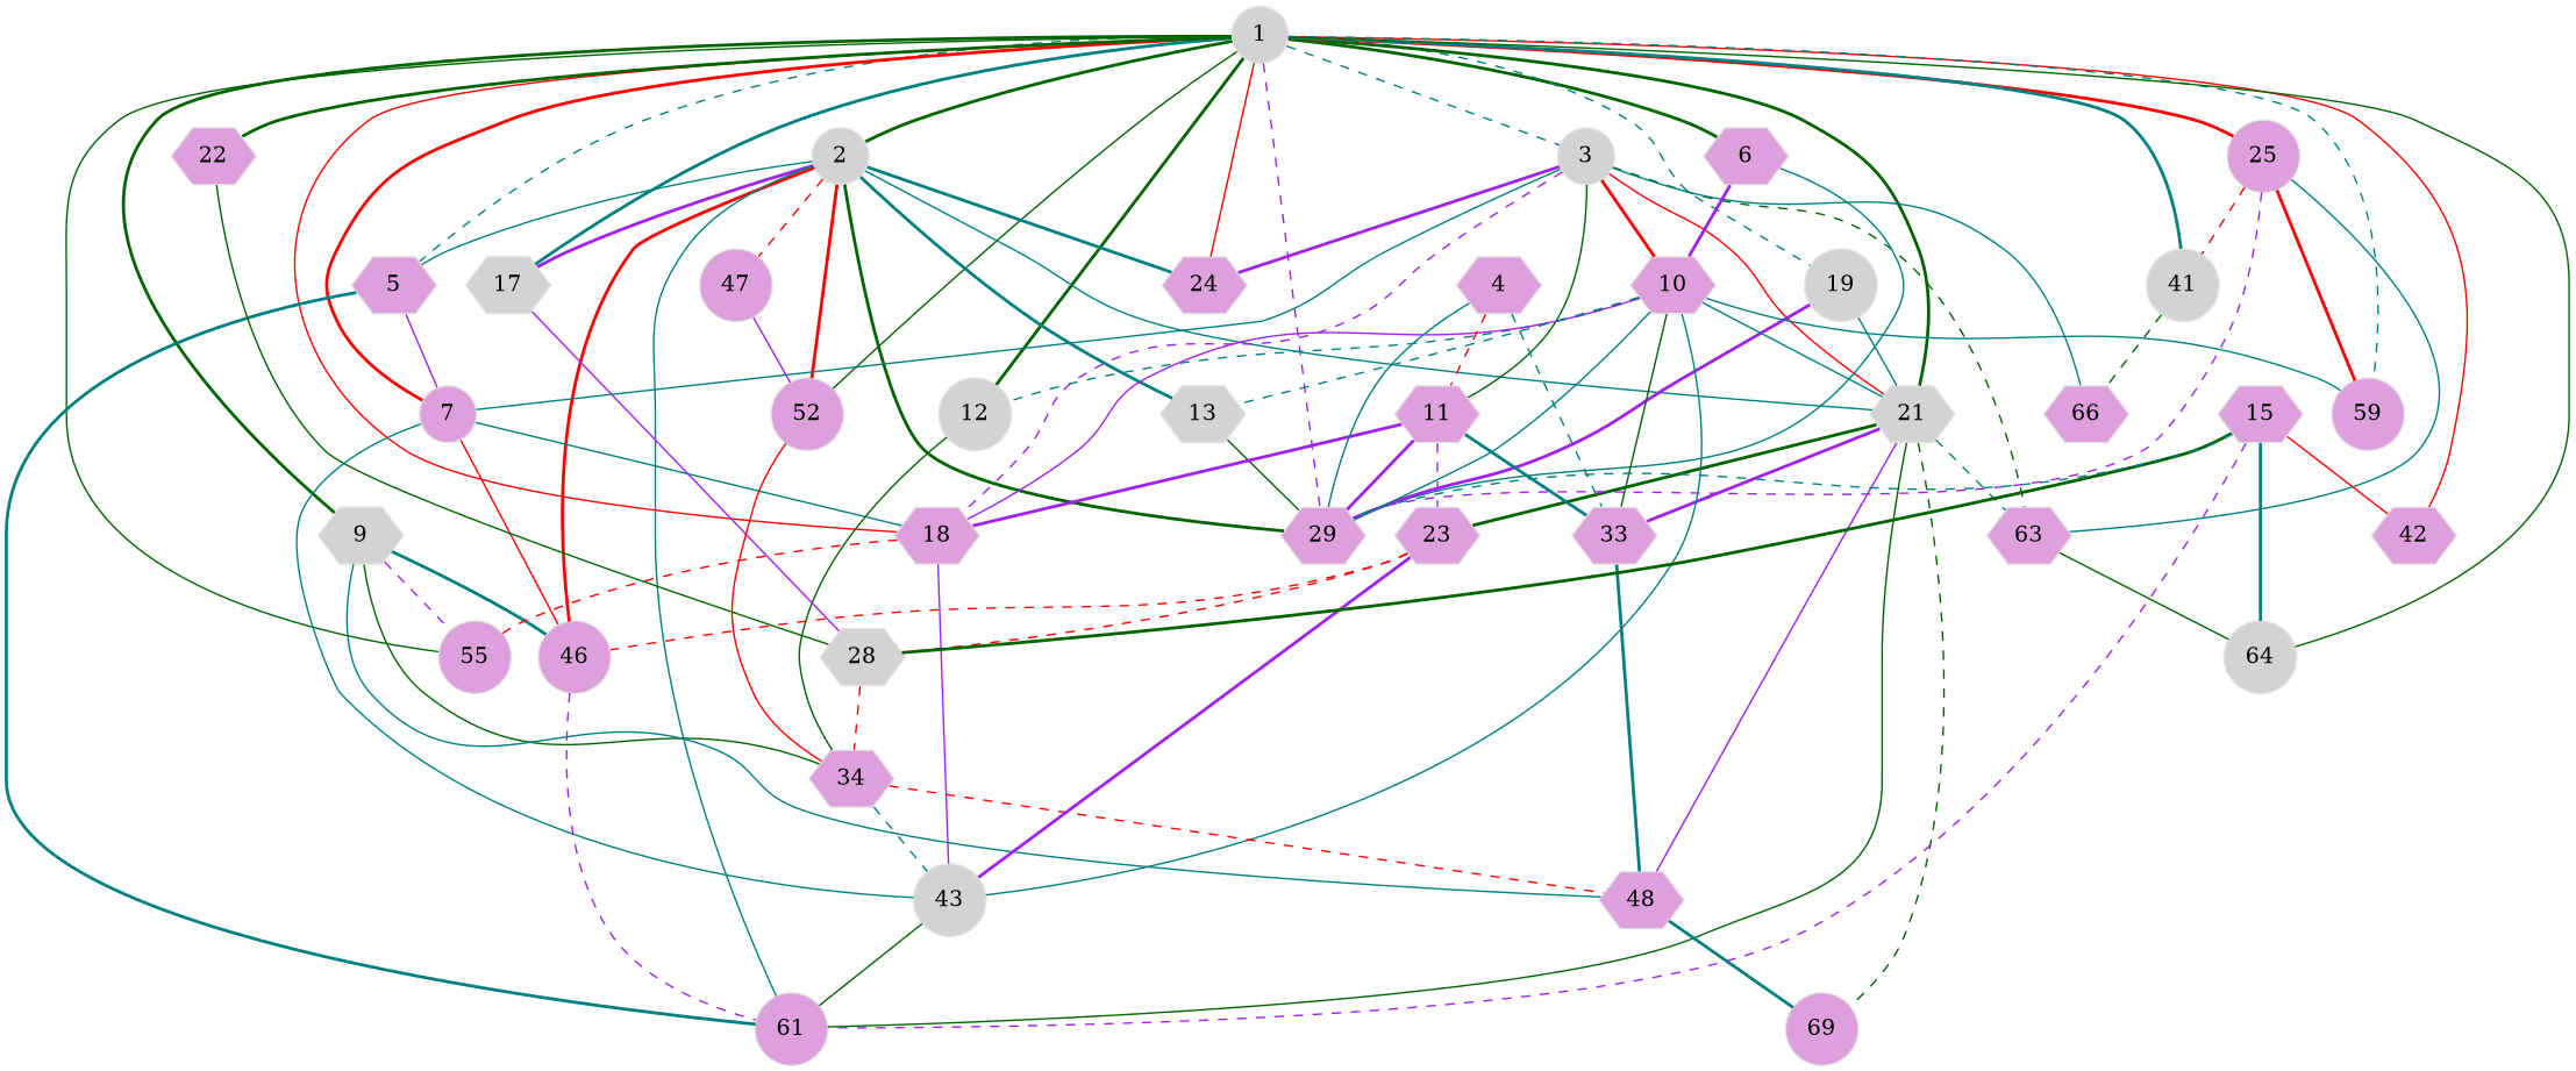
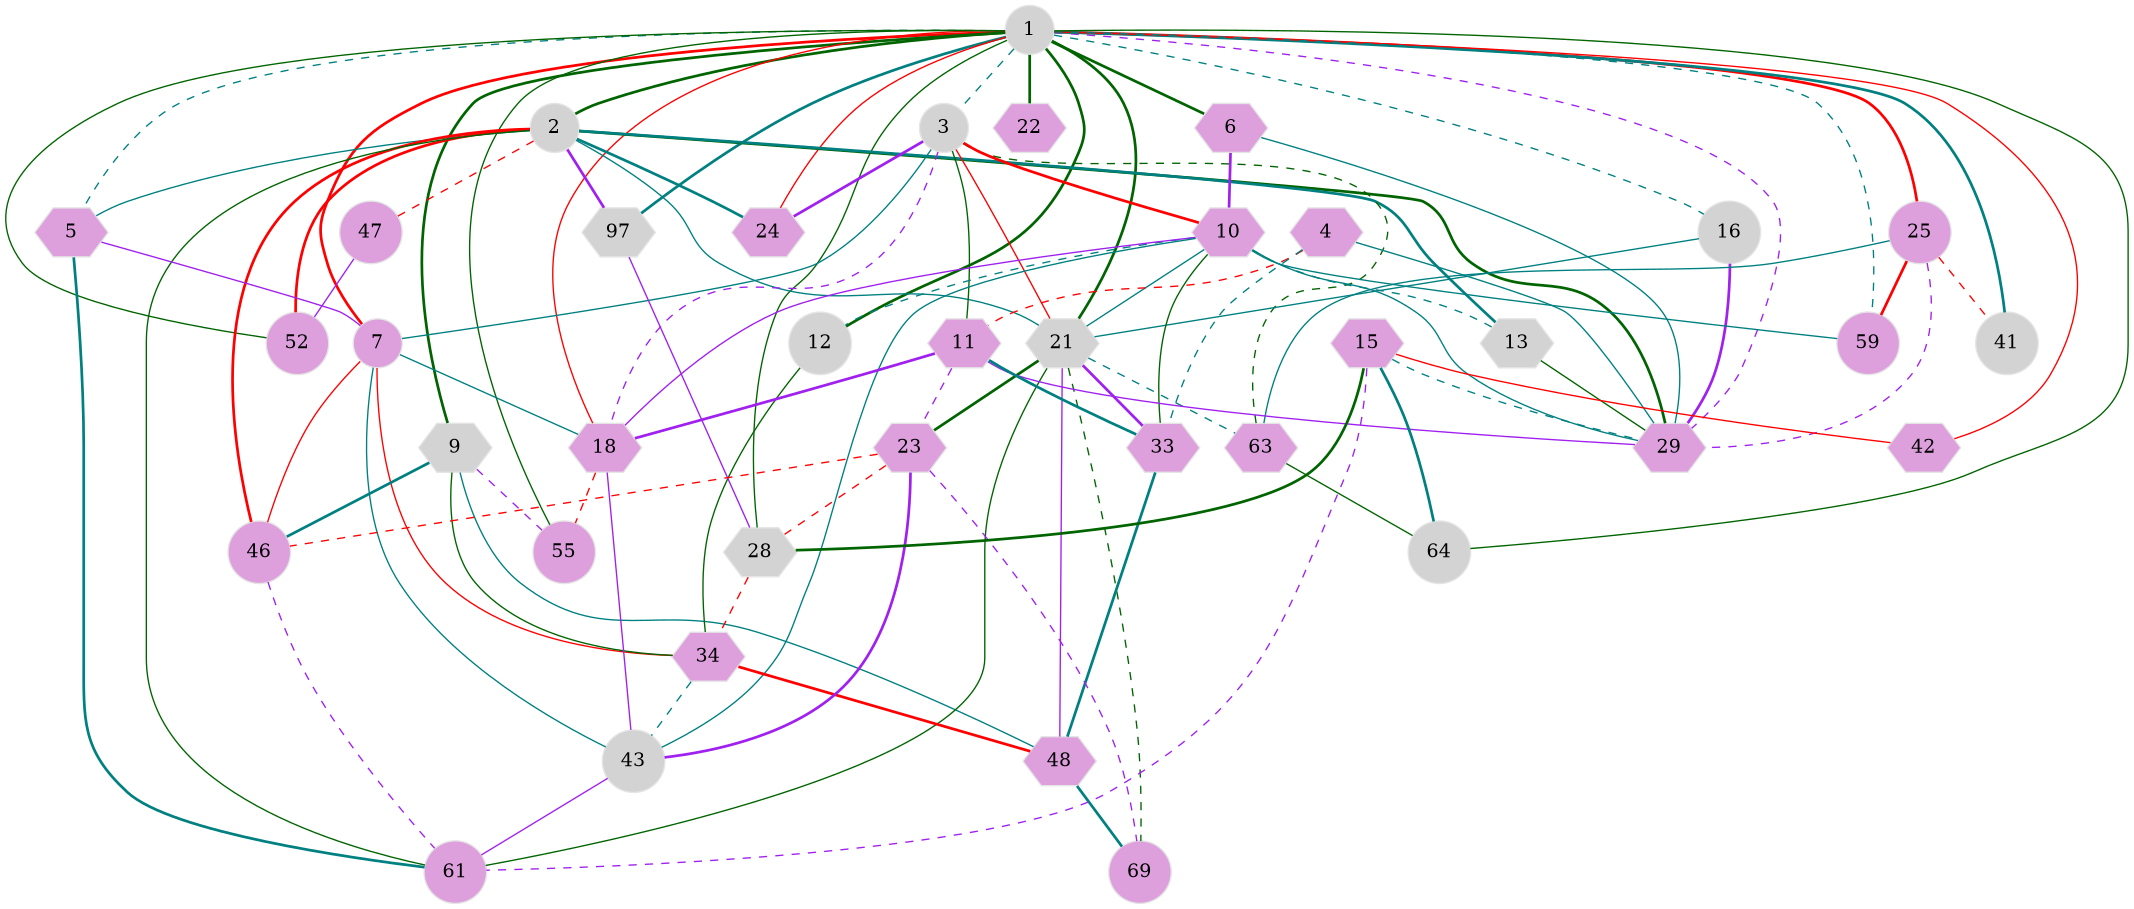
  graph {
    node [color=gray90 fillcolor=plum shape=hexagon style=filled]
    edge [color=teal style=solid]
    1 [fillcolor=lightgrey shape=circle super="+16+36"]
    2 [fillcolor=lightgrey shape=circle super="+39+27+8"]
    3 [fillcolor=lightgrey shape=circle super="+51"]
    5 [super="+20"]
    6
    7 [shape=circle super="+14"]
    9 [fillcolor=lightgrey super="+37"]
    12 [fillcolor=lightgrey shape=circle]
-   17 [fillcolor=lightgrey]
+   17 [fillcolor=lightgrey label=97]
    18 [super="+49+32"]
-   19 [fillcolor=lightgrey shape=circle]
+   19 [fillcolor=lightgrey shape=circle label=16]
    21 [fillcolor=lightgrey super="+44+54"]
    22
    24
    25 [shape=circle super="+77"]
    28 [fillcolor=lightgrey]
    29 [super="+65+72+40"]
    41 [fillcolor=lightgrey shape=circle]
    42
    52 [shape=circle]
    55 [shape=circle]
    59 [shape=circle]
    64 [fillcolor=lightgrey shape=circle]
    13 [fillcolor=lightgrey]
    46 [shape=circle super="+50"]
    47 [shape=circle]
    61 [shape=circle super="+74"]
    63 [super="+73"]
    10 [super="+38+31"]
    11 [super="+56"]
-   66
    34 [super="+70"]
    43 [fillcolor=lightgrey shape=circle super="+60"]
    48
    33 [super="+35"]
    23 [super="+26"]
    69 [shape=circle]
    4
    15
    1 -- 2 [color=darkgreen style=bold]
    1 -- 3 [style=dashed]
    1 -- 5 [style=dashed]
    1 -- 6 [color=darkgreen style=bold]
    1 -- 7 [color=red style=bold]
    1 -- 9 [color=darkgreen style=bold]
    1 -- 12 [color=darkgreen style=bold]
    1 -- 17 [style=bold]
    1 -- 18 [color=red]
    1 -- 19 [style=dashed]
    1 -- 21 [color=darkgreen style=bold]
    1 -- 22 [color=darkgreen style=bold weight=2]
    1 -- 24 [color=red]
    1 -- 25 [color=red style=bold]
-   22 -- 28 [color=darkgreen]
+   1 -- 28 [color=darkgreen]
    1 -- 29 [color=purple style=dashed weight=3]
    1 -- 41 [style=bold]
    1 -- 42 [color=red]
    1 -- 52 [color=darkgreen]
    1 -- 55 [color=darkgreen]
    1 -- 59 [style=dashed]
    1 -- 64 [color=darkgreen]
    2 -- 5
    2 -- 17 [color=purple style=bold]
    2 -- 21 [weight=2]
    2 -- 24 [style=bold]
    2 -- 29 [color=darkgreen style=bold]
    2 -- 52 [color=red style=bold]
    2 -- 13 [style=bold]
    2 -- 46 [color=red style=bold]
    2 -- 47 [color=red style=dashed]
-   2 -- 61
+   2 -- 61 [color=darkgreen]
    3 -- 7
    3 -- 18 [color=purple style=dashed]
    3 -- 21 [color=red weight=2]
    3 -- 24 [color=purple style=bold]
    3 -- 63 [color=darkgreen style=dashed]
    3 -- 10 [color=red style=bold]
    3 -- 11 [color=darkgreen]
-   3 -- 66
    5 -- 7 [color=purple]
    5 -- 61 [style=bold]
    6 -- 29
    6 -- 10 [color=purple style=bold]
    7 -- 18 [weight=2]
    7 -- 46 [color=red]
-   52 -- 34 [color=red]
+   7 -- 34 [color=red]
    7 -- 43
    9 -- 55 [color=purple style=dashed]
    9 -- 46 [style=bold]
    9 -- 34 [color=darkgreen]
    9 -- 48
    12 -- 34 [color=darkgreen]
    17 -- 28 [color=purple]
    18 -- 55 [color=red style=dashed weight=2]
    18 -- 43 [color=purple weight=2]
    19 -- 21
    19 -- 29 [color=purple style=bold]
    21 -- 61 [color=darkgreen]
    21 -- 63 [style=dashed weight=2]
    21 -- 48 [color=purple]
    21 -- 33 [color=purple style=bold]
    21 -- 23 [color=darkgreen style=bold]
    21 -- 69 [color=darkgreen style=dashed]
    25 -- 29 [color=purple style=dashed]
    25 -- 41 [color=red style=dashed]
    25 -- 59 [color=red style=bold]
    25 -- 63
    28 -- 34 [color=red style=dashed]
-   41 -- 66 [color=darkgreen style=dashed]
    13 -- 29 [color=darkgreen]
    46 -- 61 [color=purple style=dashed]
    47 -- 52 [color=purple]
    63 -- 64 [color=darkgreen]
    10 -- 12 [style=dashed]
    10 -- 18 [color=purple]
    10 -- 21
    10 -- 29
    10 -- 59
    10 -- 13 [style=dashed]
    10 -- 43
    10 -- 33 [color=darkgreen]
    11 -- 18 [color=purple style=bold]
-   11 -- 29 [color=purple style=bold]
+   11 -- 29 [color=purple]
    11 -- 33 [style=bold]
    11 -- 23 [color=purple style=dashed]
    34 -- 43 [style=dashed]
-   34 -- 48 [color=red style=dashed]
-   43 -- 61 [color=darkgreen]
+   34 -- 48 [color=red style=bold]
+   43 -- 61 [color=purple]
    48 -- 69 [style=bold]
    33 -- 48 [style=bold]
    23 -- 28 [color=red style=dashed]
    23 -- 46 [color=red style=dashed]
    23 -- 43 [color=purple style=bold]
+   23 -- 69 [color=purple style=dashed]
    4 -- 29
    4 -- 11 [color=red style=dashed]
    4 -- 33 [style=dashed]
    15 -- 28 [color=darkgreen style=bold]
    15 -- 29 [style=dashed]
    15 -- 42 [color=red]
    15 -- 64 [style=bold]
    15 -- 61 [color=purple style=dashed]
  }
